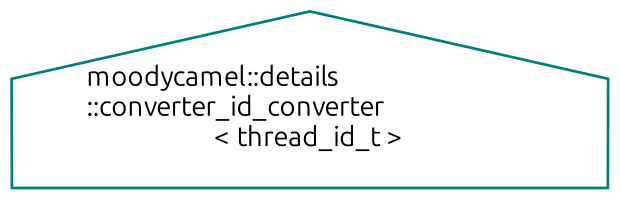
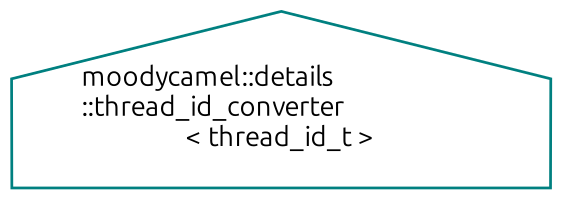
  digraph {
    rankdir=LR
    fontname=Ubuntu
-   n1 [color=teal fillcolor=white fontname=Ubuntu fontsize=10 height=0.2 label="moodycamel::details\l::converter_id_converter\l\< thread_id_t \>" shape=house style=filled width=0.4]
+   n1 [color=teal fillcolor=white fontname=Ubuntu fontsize=10 height=0.2 label="moodycamel::details\l::thread_id_converter\l\< thread_id_t \>" shape=house style=filled width=0.4]
  }
